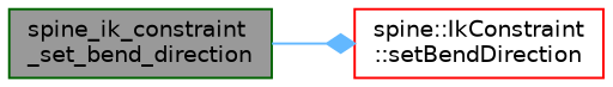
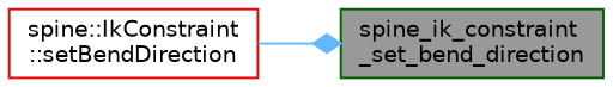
  digraph {
    rankdir=LR
    node [fontname=Helvetica fontsize=10 shape=box style=filled]
    n1 [color=darkgreen fillcolor=grey60 fontcolor=black height=0.2 label="spine_ik_constraint\l_set_bend_direction" width=0.4]
    n2 [color=red fillcolor=white height=0.2 label="spine::IkConstraint\l::setBendDirection" width=0.4]
-   n1 -> n2 [color=steelblue1 fontname=Helvetica fontsize=10 labelfontname=Helvetica labelfontsize=10 style=solid arrowhead=diamond]
+   n2 -> n1 [color=steelblue1 fontname=Helvetica fontsize=10 labelfontname=Helvetica labelfontsize=10 style=solid arrowhead=diamond]
  }
